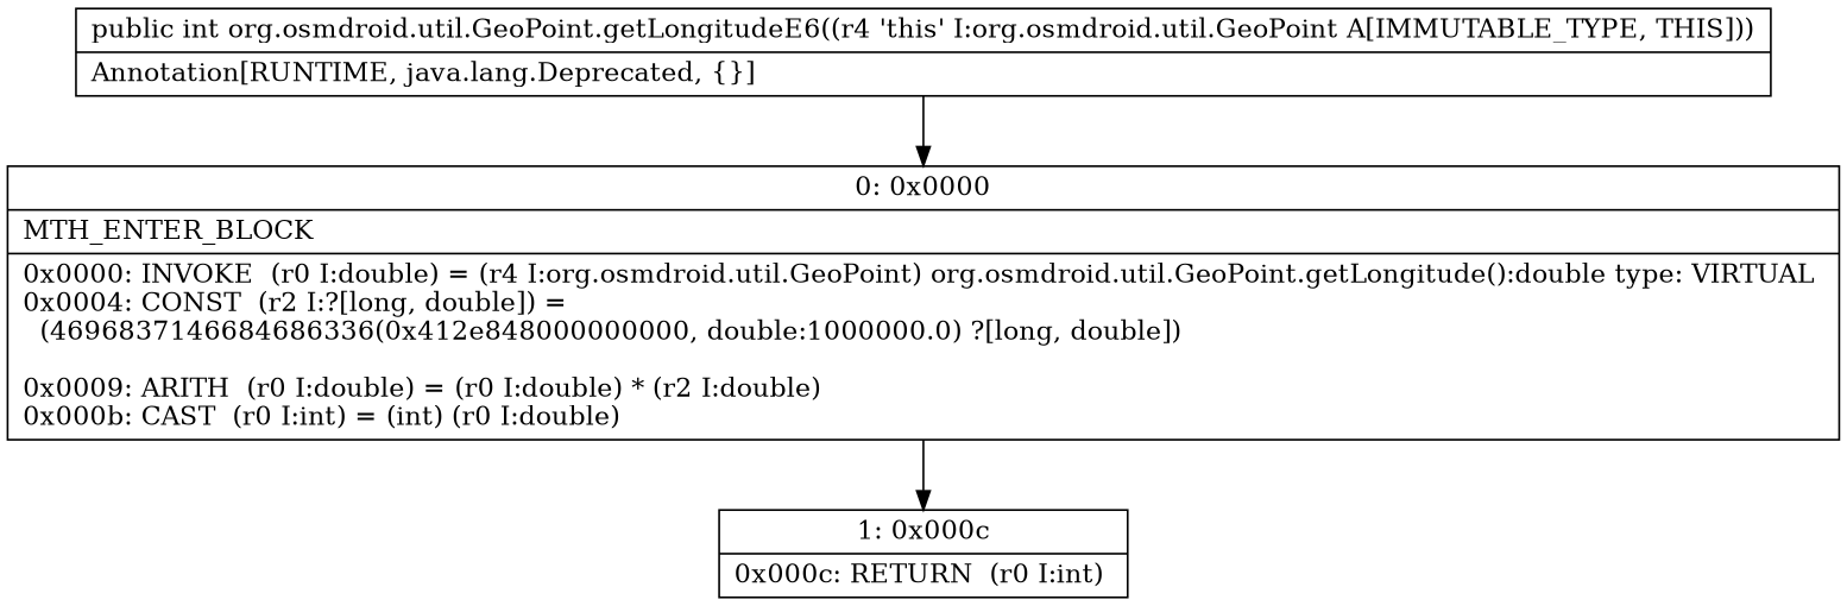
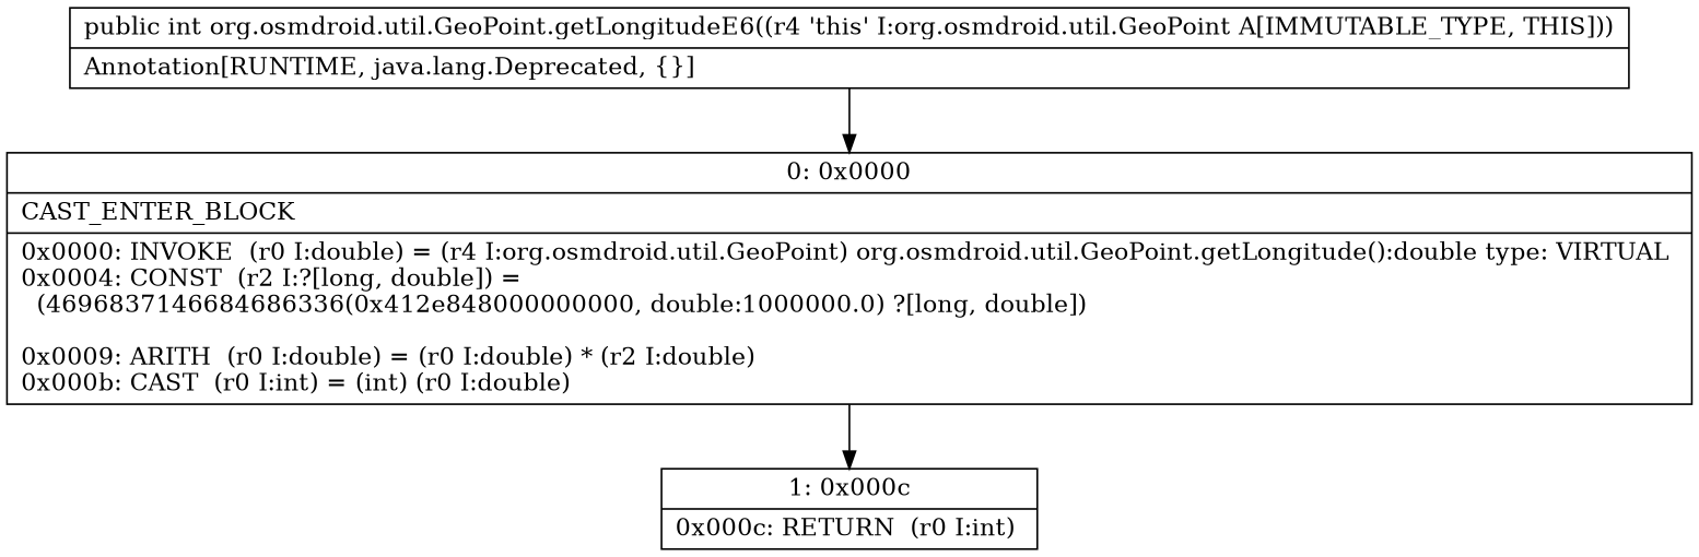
  digraph {
    node [shape=record]
-   n1 [label="{0\:\ 0x0000|MTH_ENTER_BLOCK\l|0x0000: INVOKE  (r0 I:double) = (r4 I:org.osmdroid.util.GeoPoint) org.osmdroid.util.GeoPoint.getLongitude():double type: VIRTUAL \l0x0004: CONST  (r2 I:?[long, double]) = \l  (4696837146684686336(0x412e848000000000, double:1000000.0) ?[long, double])\l \l0x0009: ARITH  (r0 I:double) = (r0 I:double) * (r2 I:double) \l0x000b: CAST  (r0 I:int) = (int) (r0 I:double) \l}"]
+   n1 [label="{0\:\ 0x0000|CAST_ENTER_BLOCK\l|0x0000: INVOKE  (r0 I:double) = (r4 I:org.osmdroid.util.GeoPoint) org.osmdroid.util.GeoPoint.getLongitude():double type: VIRTUAL \l0x0004: CONST  (r2 I:?[long, double]) = \l  (4696837146684686336(0x412e848000000000, double:1000000.0) ?[long, double])\l \l0x0009: ARITH  (r0 I:double) = (r0 I:double) * (r2 I:double) \l0x000b: CAST  (r0 I:int) = (int) (r0 I:double) \l}"]
    n2 [label="{1\:\ 0x000c|0x000c: RETURN  (r0 I:int) \l}"]
    n3 [label="{public int org.osmdroid.util.GeoPoint.getLongitudeE6((r4 'this' I:org.osmdroid.util.GeoPoint A[IMMUTABLE_TYPE, THIS]))  | Annotation[RUNTIME, java.lang.Deprecated, \{\}]\l}"]
    n1 -> n2
    n3 -> n1
  }
